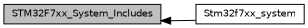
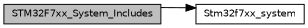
  digraph {
    rankdir=LR
    node [color=black fontname=Helvetica fontsize=10 shape=record style=filled]
    n1 [fillcolor=grey75 fontcolor=black height=0.2 label=STM32F7xx_System_Includes width=0.4]
    n2 [fillcolor=white height=0.2 label=Stm32f7xx_system width=0.4]
-   n1 -> n2 [dir=back fontname=Helvetica fontsize=10 labelfontname=Helvetica labelfontsize=10 shape=plaintext style=solid]
+   n2 -> n1 [dir=back fontname=Helvetica fontsize=10 labelfontname=Helvetica labelfontsize=10 shape=plaintext style=solid]
  }
